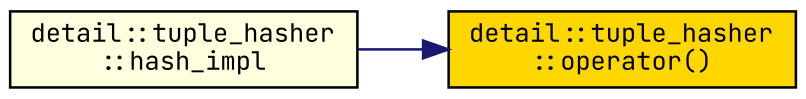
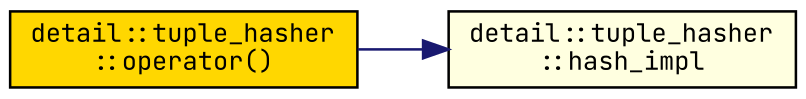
  digraph {
    rankdir=RL
    fontname="JetBrains Mono"
    node [color=black fontname="JetBrains Mono" fontsize=10 shape=record style=filled]
    n1 [fillcolor=lightyellow fontcolor=black height=0.2 label="detail::tuple_hasher\l::hash_impl" width=0.4]
    n2 [height=0.2 label="detail::tuple_hasher\l::operator()" width=0.4 fillcolor=gold]
-   n2 -> n1 [color=midnightblue dir=back fontname="JetBrains Mono" fontsize=10 labelfontname=Helvetica labelfontsize=10 style=solid]
+   n1 -> n2 [color=midnightblue dir=back fontname="JetBrains Mono" fontsize=10 labelfontname=Helvetica labelfontsize=10 style=solid]
  }
